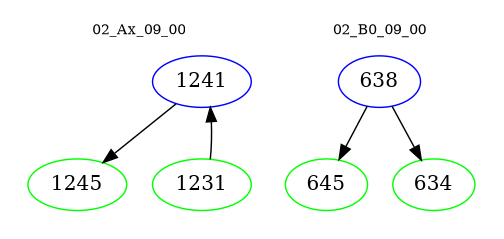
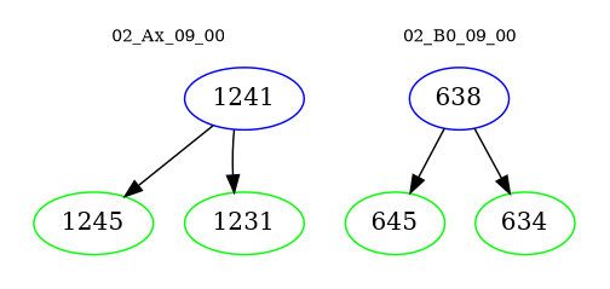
  digraph {
    node [color=green]
    edge [color=black]
    n1 [label=1245]
    n2 [color=blue label=1241]
    n3 [label=1231]
    n4 [label=645]
    n5 [color=blue label=638]
    n6 [label=634]
    subgraph cluster_1 {
      color=white
      fontsize=10
      label="02_Ax_09_00"
      n1
      n2
      n3
    }
    subgraph cluster_2 {
      color=white
      fontsize=10
      label="02_B0_09_00"
      n4
      n5
      n6
    }
    n2 -> n1
-   n3 -> n2
+   n2 -> n3
    n5 -> n4
    n5 -> n6
  }
